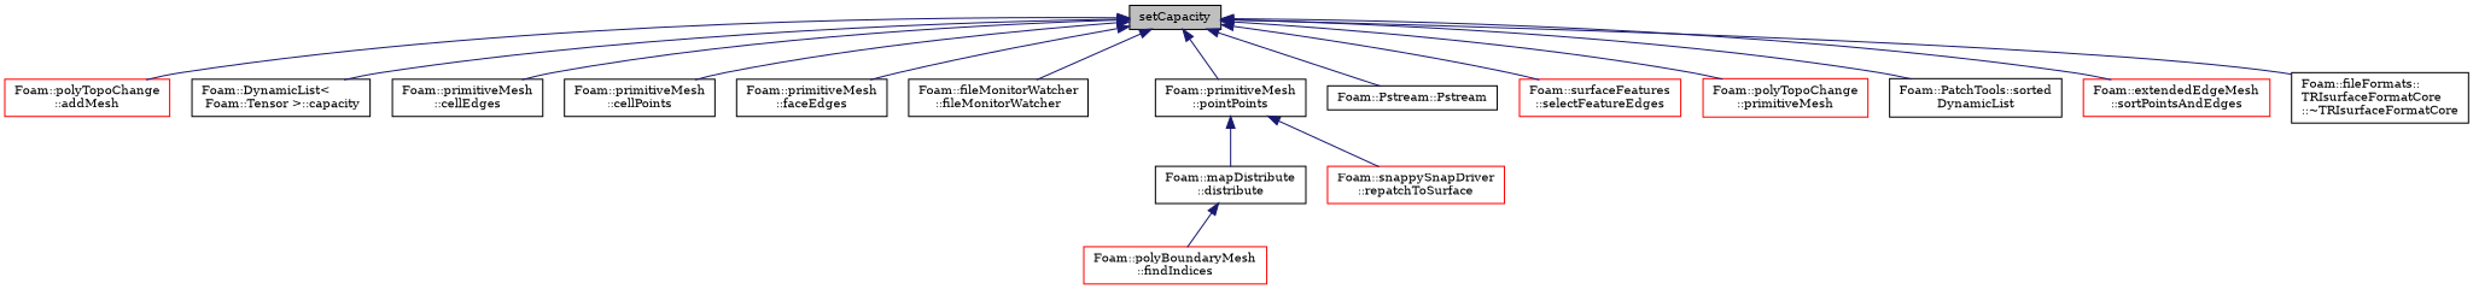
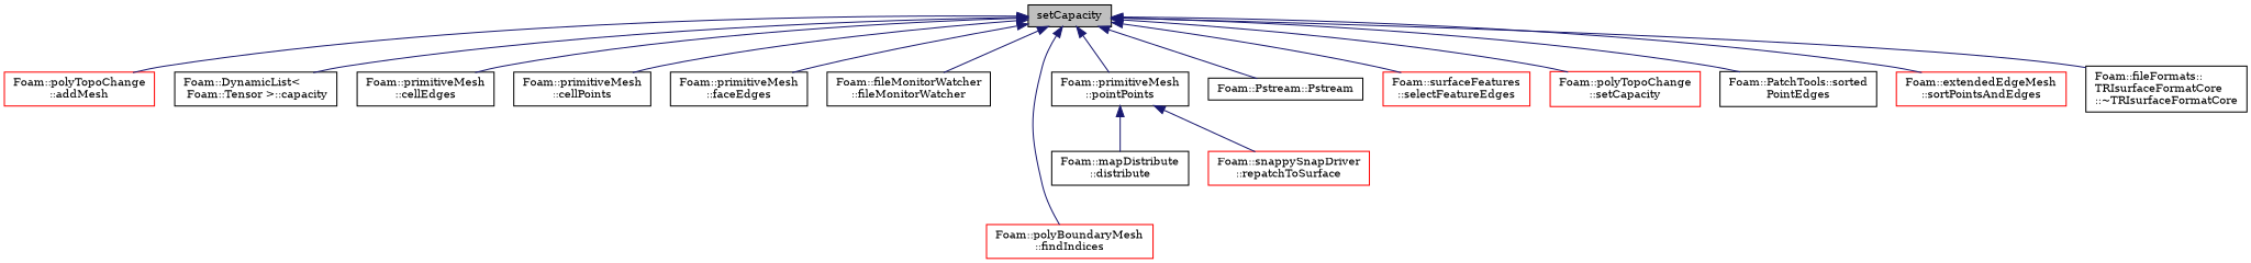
  digraph {
    fontname="DejaVu Serif"
    rankdir=TB
    node [color=black fontname="DejaVu Serif" fontsize=10 shape=record]
    edge [color=midnightblue dir=back fontname="DejaVu Serif" fontsize=10 labelfontname=Helvetica labelfontsize=10 style=solid]
    n1 [fillcolor=grey75 fontcolor=black height=0.2 label=setCapacity style=filled width=0.4]
    n2 [color=red height=0.2 label="Foam::polyTopoChange\l::addMesh" width=0.4]
    n3 [height=0.2 label="Foam::DynamicList\<\l Foam::Tensor \>::capacity" width=0.4]
    n4 [height=0.2 label="Foam::primitiveMesh\l::cellEdges" width=0.4]
    n5 [height=0.2 label="Foam::primitiveMesh\l::cellPoints" width=0.4]
    n6 [height=0.2 label="Foam::primitiveMesh\l::faceEdges" width=0.4]
    n7 [height=0.2 label="Foam::fileMonitorWatcher\l::fileMonitorWatcher" width=0.4]
    n8 [color=red height=0.2 label="Foam::polyBoundaryMesh\l::findIndices" width=0.4]
    n9 [height=0.2 label="Foam::primitiveMesh\l::pointPoints" width=0.4]
    n10 [height=0.2 label="Foam::Pstream::Pstream" width=0.4]
    n11 [color=red height=0.2 label="Foam::surfaceFeatures\l::selectFeatureEdges" width=0.4]
-   n12 [color=red height=0.2 label="Foam::polyTopoChange\l::primitiveMesh" width=0.4]
-   n13 [height=0.2 label="Foam::PatchTools::sorted\lDynamicList" width=0.4]
+   n12 [color=red height=0.2 label="Foam::polyTopoChange\l::setCapacity" width=0.4]
+   n13 [height=0.2 label="Foam::PatchTools::sorted\lPointEdges" width=0.4]
    n14 [color=red height=0.2 label="Foam::extendedEdgeMesh\l::sortPointsAndEdges" width=0.4]
    n15 [height=0.2 label="Foam::fileFormats::\lTRIsurfaceFormatCore\l::~TRIsurfaceFormatCore" width=0.4]
    n16 [height=0.2 label="Foam::mapDistribute\l::distribute" width=0.4]
    n17 [color=red height=0.2 label="Foam::snappySnapDriver\l::repatchToSurface" width=0.4]
    n1 -> n2
    n1 -> n3
    n1 -> n4
    n1 -> n5
    n1 -> n6
    n1 -> n7
-   n16 -> n8
+   n1 -> n8
    n1 -> n9
    n1 -> n10
    n1 -> n11
    n1 -> n12
    n1 -> n13
    n1 -> n14
    n1 -> n15
    n9 -> n16
    n9 -> n17
  }
